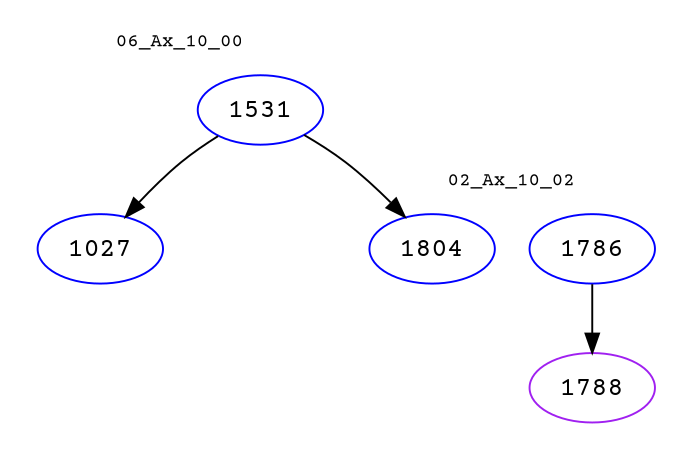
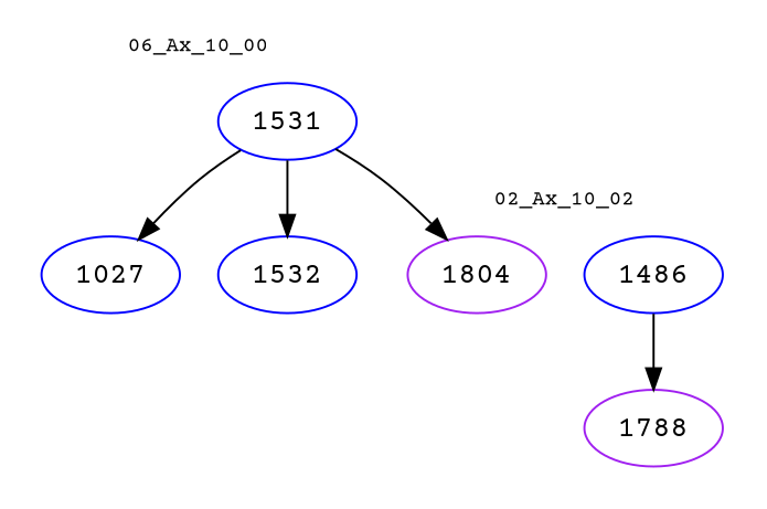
  digraph {
    fontname="Courier Prime"
    node [color=blue fontname="Courier Prime"]
    edge [color=black fontname="Courier Prime"]
-   n1 [label=1786]
+   n1 [label=1486]
    n2 [color=purple label=1788]
-   n3 [label=1804]
+   n3 [color=purple label=1804]
    n4 [label=1531]
    n5 [label=1027]
+   n6 [label=1532]
    subgraph cluster_1 {
      color=white
      fontsize=10
      label="02_Ax_10_02"
      n1
      n2
      n3
    }
    subgraph cluster_2 {
      color=white
      fontsize=10
      label="06_Ax_10_00"
      n4
      n5
+     n6
    }
    n1 -> n2
    n4 -> n3
    n4 -> n5
+   n4 -> n6
  }
